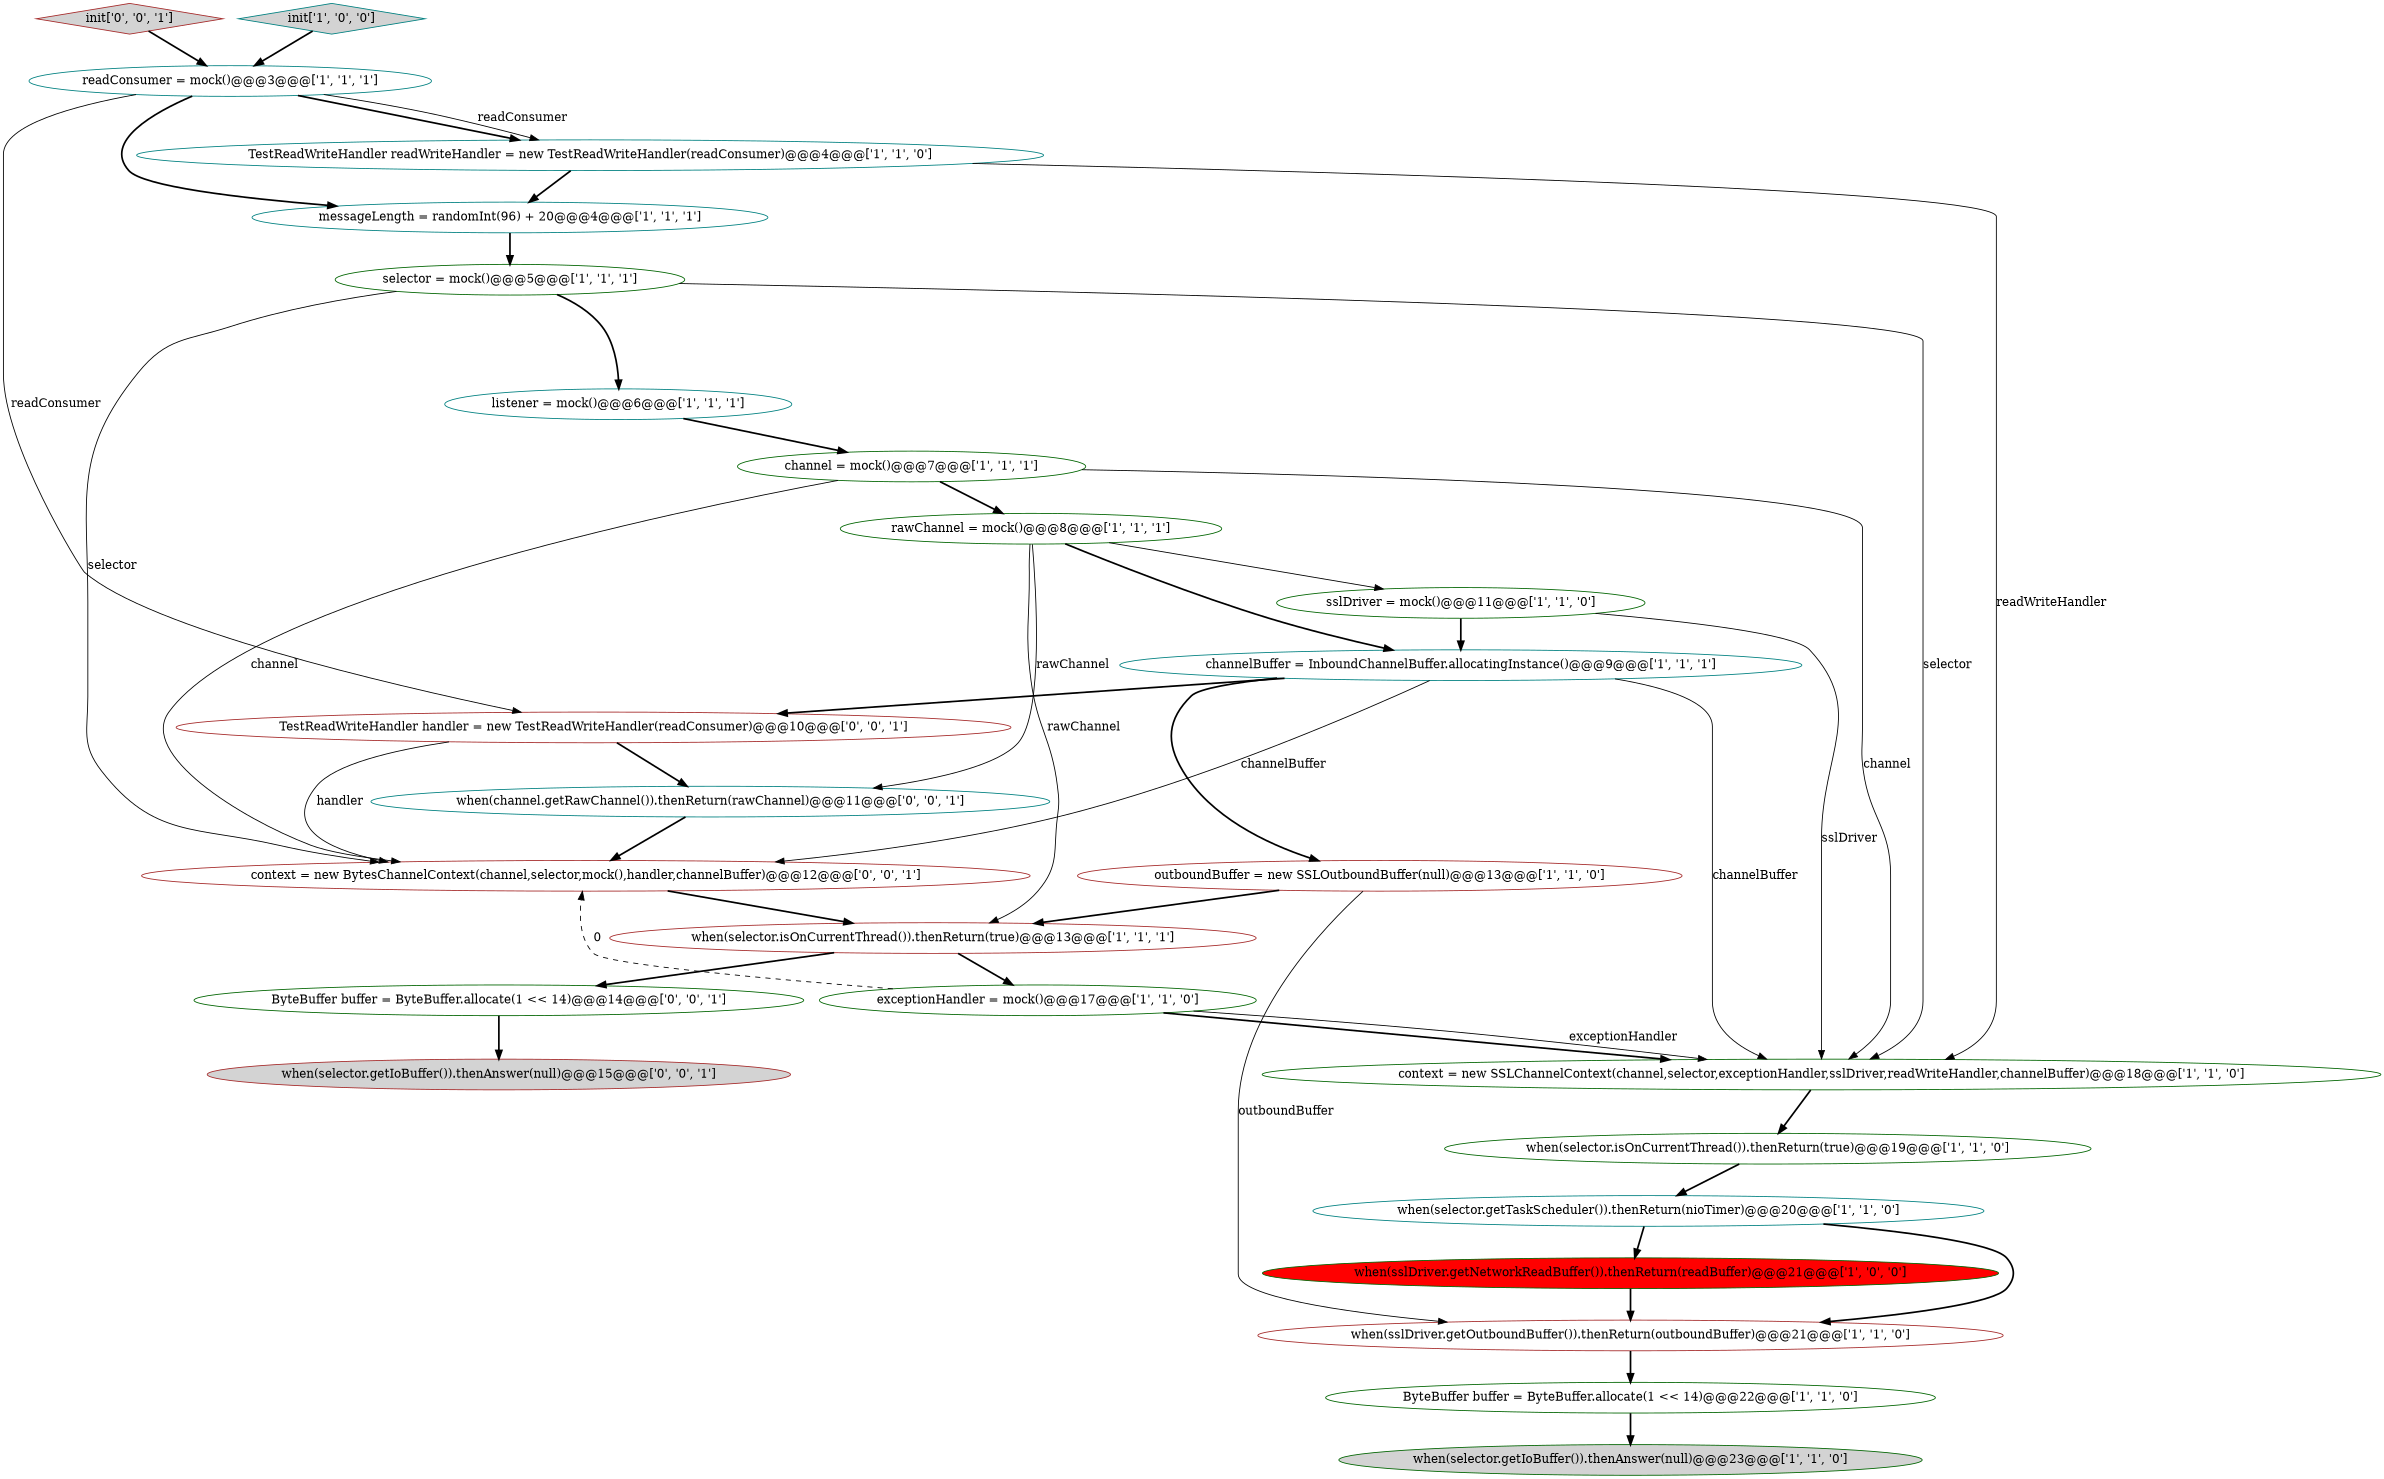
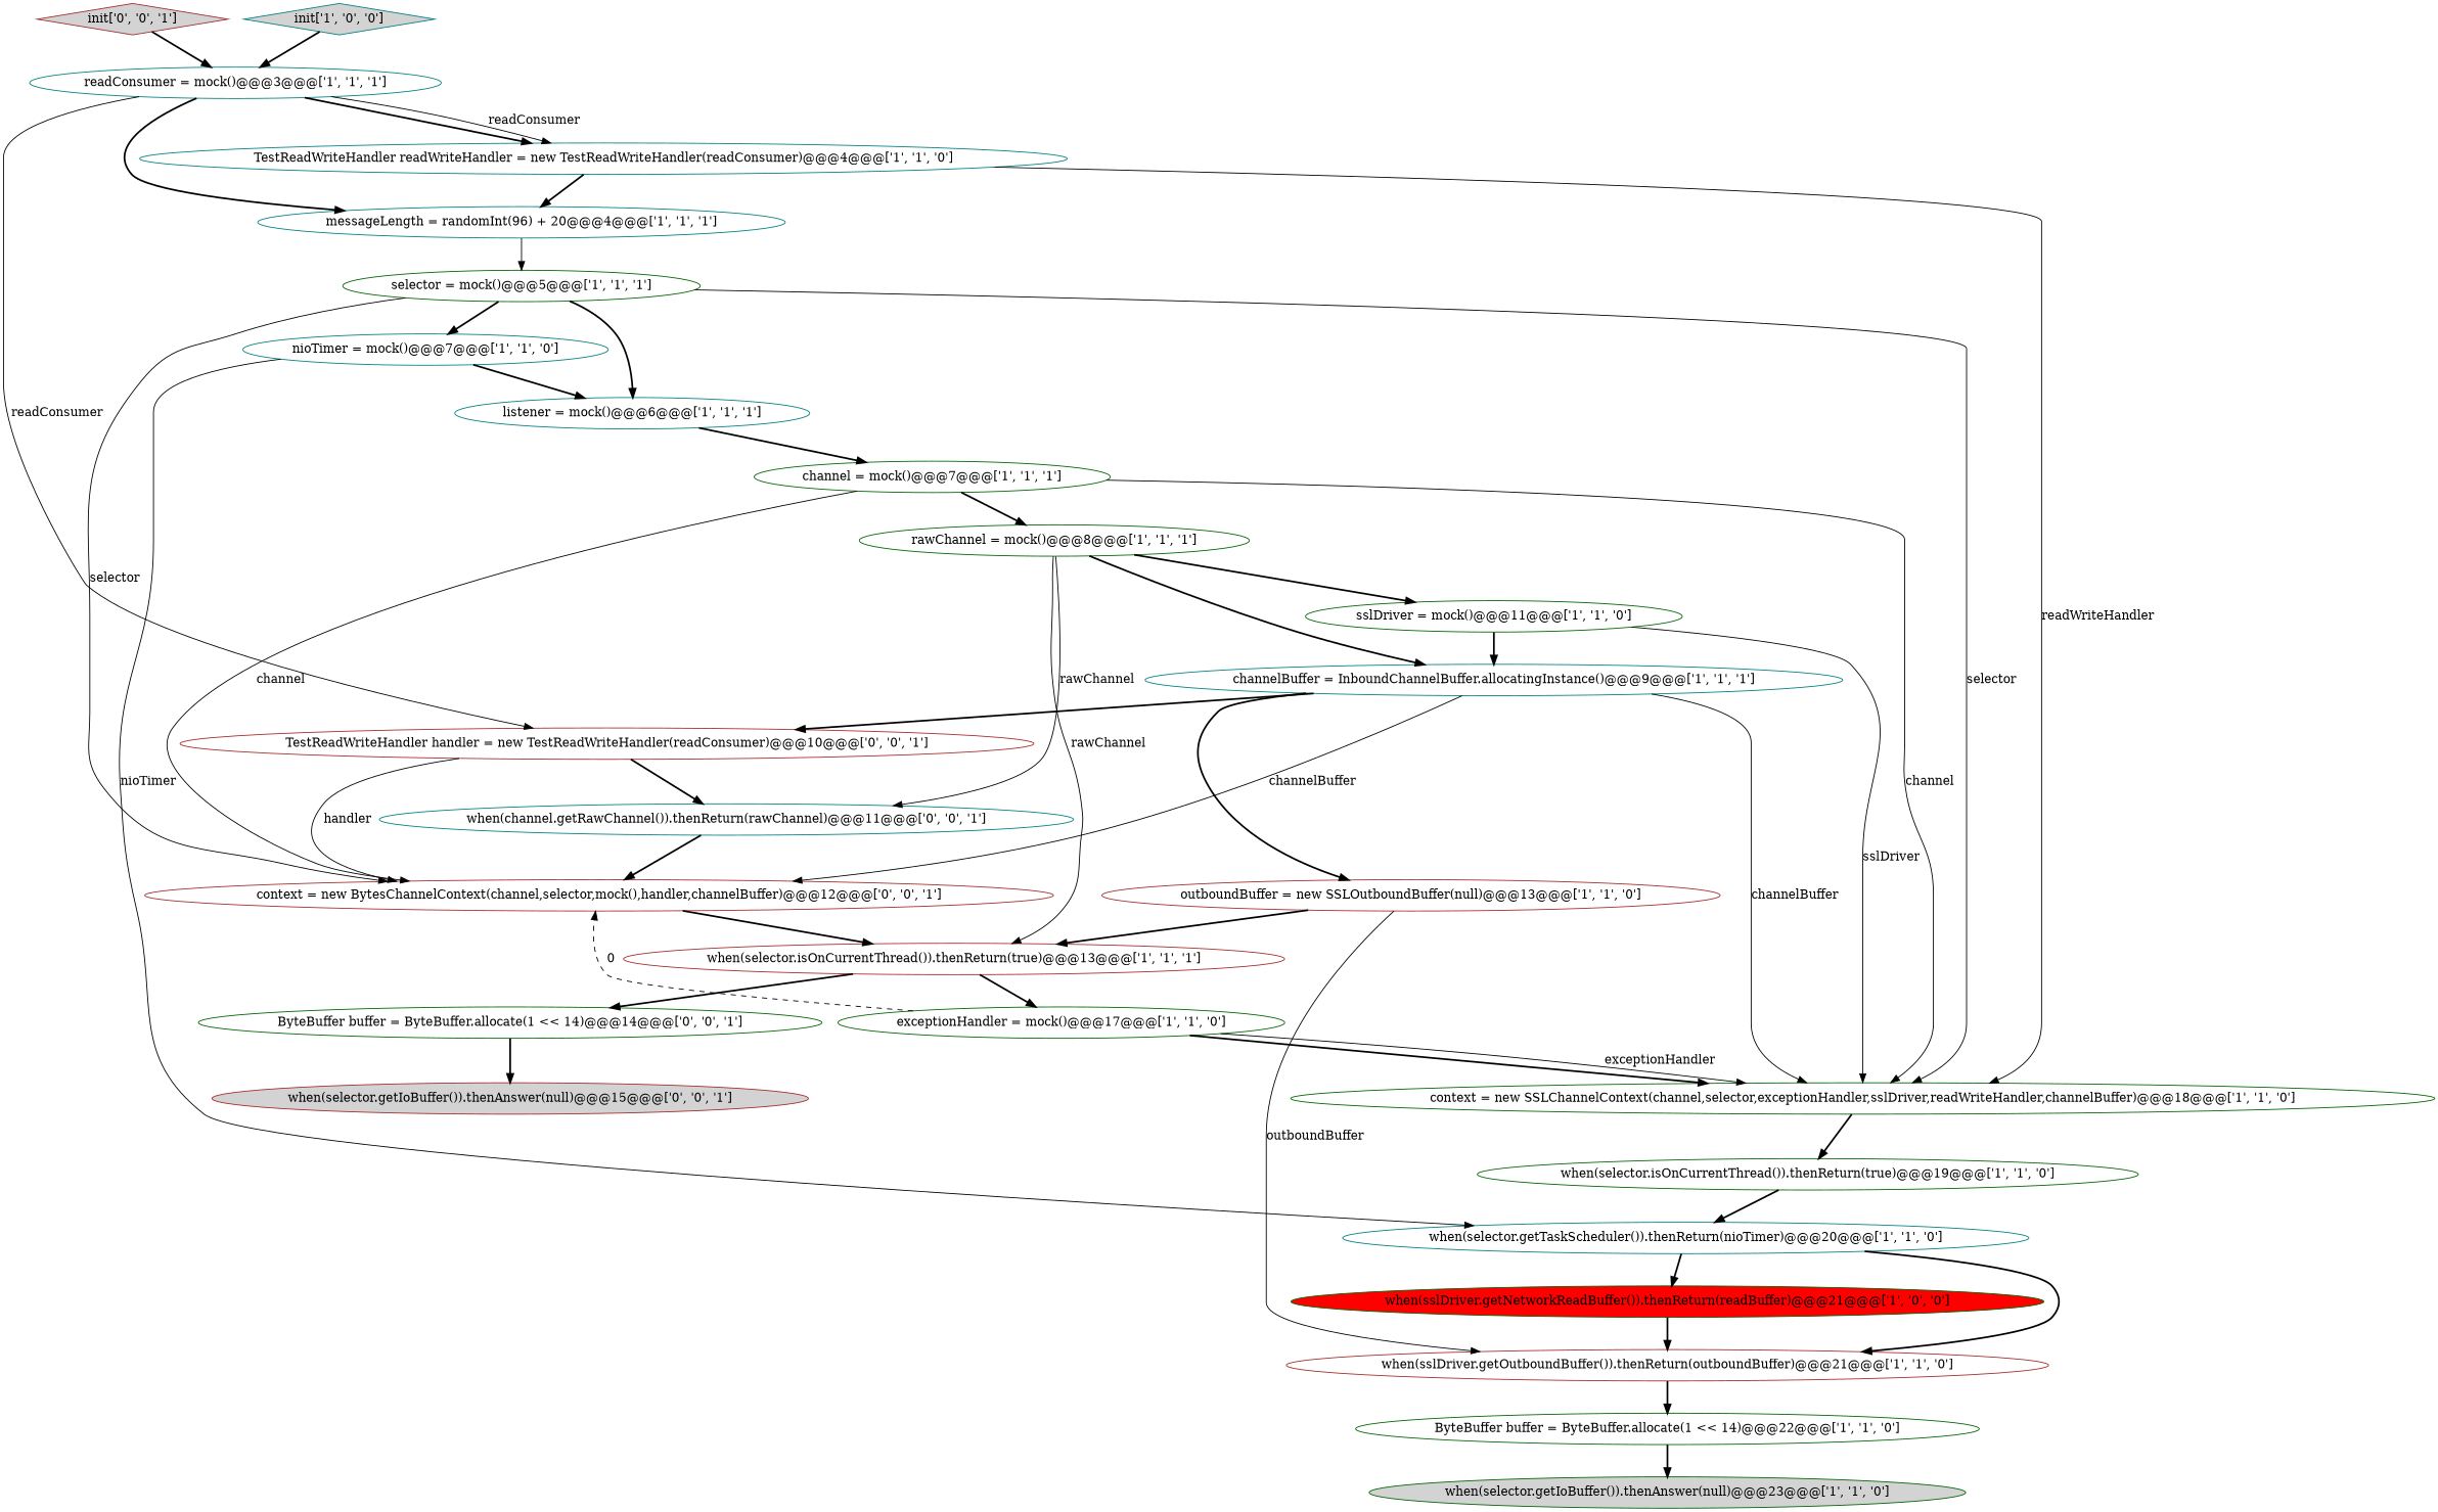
  digraph {
    node [color=darkgreen fillcolor=white shape=ellipse style=filled]
    edge [style=bold]
    n1 [color=brown fillcolor=lightgray label="init['0', '0', '1']" shape=diamond]
    n2 [color=teal label="readConsumer = mock()@@@3@@@['1', '1', '1']"]
    n3 [color=brown label="TestReadWriteHandler handler = new TestReadWriteHandler(readConsumer)@@@10@@@['0', '0', '1']"]
    n4 [color=teal label="TestReadWriteHandler readWriteHandler = new TestReadWriteHandler(readConsumer)@@@4@@@['1', '1', '0']"]
    n5 [color=teal label="messageLength = randomInt(96) + 20@@@4@@@['1', '1', '1']"]
    n6 [color=brown label="when(sslDriver.getOutboundBuffer()).thenReturn(outboundBuffer)@@@21@@@['1', '1', '0']"]
    n7 [label="ByteBuffer buffer = ByteBuffer.allocate(1 << 14)@@@22@@@['1', '1', '0']"]
    n8 [fillcolor=lightgray label="when(selector.getIoBuffer()).thenAnswer(null)@@@23@@@['1', '1', '0']"]
    n9 [label="sslDriver = mock()@@@11@@@['1', '1', '0']"]
    n10 [color=teal label="channelBuffer = InboundChannelBuffer.allocatingInstance()@@@9@@@['1', '1', '1']"]
    n11 [label="context = new SSLChannelContext(channel,selector,exceptionHandler,sslDriver,readWriteHandler,channelBuffer)@@@18@@@['1', '1', '0']"]
    n12 [color=brown label="context = new BytesChannelContext(channel,selector,mock(),handler,channelBuffer)@@@12@@@['0', '0', '1']"]
    n13 [color=brown label="outboundBuffer = new SSLOutboundBuffer(null)@@@13@@@['1', '1', '0']"]
    n14 [label="when(selector.isOnCurrentThread()).thenReturn(true)@@@19@@@['1', '1', '0']"]
    n15 [color=teal label="when(channel.getRawChannel()).thenReturn(rawChannel)@@@11@@@['0', '0', '1']"]
    n16 [label="selector = mock()@@@5@@@['1', '1', '1']"]
    n17 [color=teal label="when(selector.getTaskScheduler()).thenReturn(nioTimer)@@@20@@@['1', '1', '0']"]
    n18 [fillcolor=red label="when(sslDriver.getNetworkReadBuffer()).thenReturn(readBuffer)@@@21@@@['1', '0', '0']"]
    n19 [color=brown label="when(selector.isOnCurrentThread()).thenReturn(true)@@@13@@@['1', '1', '1']"]
    n20 [label="ByteBuffer buffer = ByteBuffer.allocate(1 << 14)@@@14@@@['0', '0', '1']"]
    n21 [label="exceptionHandler = mock()@@@17@@@['1', '1', '0']"]
    n22 [color=brown fillcolor=lightgray label="when(selector.getIoBuffer()).thenAnswer(null)@@@15@@@['0', '0', '1']"]
    n23 [label="channel = mock()@@@7@@@['1', '1', '1']"]
    n24 [label="rawChannel = mock()@@@8@@@['1', '1', '1']"]
    n25 [color=teal label="listener = mock()@@@6@@@['1', '1', '1']"]
+   n26 [color=teal label="nioTimer = mock()@@@7@@@['1', '1', '0']"]
    n27 [color=teal fillcolor=lightgray label="init['1', '0', '0']" shape=diamond]
    n1 -> n2
    n2 -> n3 [label=readConsumer style=solid]
    n2 -> n4
    n2 -> n4 [label=readConsumer style=solid]
    n2 -> n5
    n3 -> n12 [label=handler style=solid]
    n3 -> n15
    n4 -> n5
    n4 -> n11 [label=readWriteHandler style=solid]
-   n5 -> n16
+   n5 -> n16 [style=solid]
    n6 -> n7
    n7 -> n8
    n9 -> n10
    n9 -> n11 [label=sslDriver style=solid]
    n10 -> n3
    n10 -> n11 [label=channelBuffer style=solid]
    n10 -> n12 [label=channelBuffer style=solid]
    n10 -> n13
    n11 -> n14
    n12 -> n19
    n13 -> n6 [label=outboundBuffer style=solid]
    n13 -> n19
    n14 -> n17
    n15 -> n12
    n16 -> n11 [label=selector style=solid]
    n16 -> n12 [label=selector style=solid]
    n16 -> n25
+   n16 -> n26
    n17 -> n6
    n17 -> n18
    n18 -> n6
    n19 -> n20
    n19 -> n21
    n20 -> n22
    n21 -> n11
    n21 -> n11 [label=exceptionHandler style=solid]
    n21 -> n12 [label=0 style=dashed]
    n23 -> n11 [label=channel style=solid]
    n23 -> n12 [label=channel style=solid]
    n23 -> n24
-   n24 -> n9 [style=solid]
+   n24 -> n9
    n24 -> n10
    n24 -> n15 [label=rawChannel style=solid]
    n24 -> n19 [label=rawChannel style=solid]
    n25 -> n23
+   n26 -> n17 [label=nioTimer style=solid]
+   n26 -> n25
    n27 -> n2
  }
